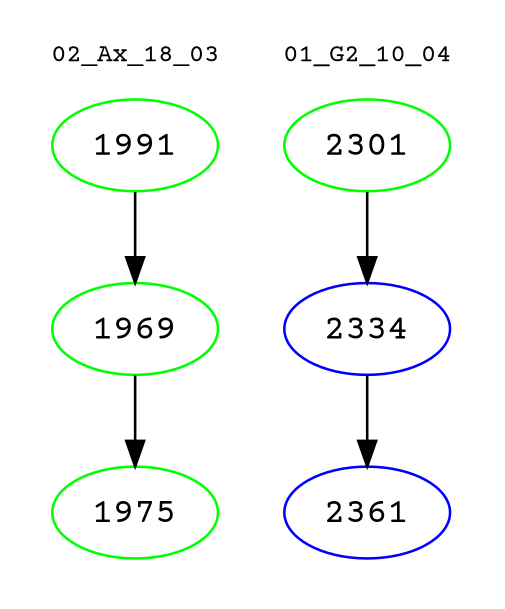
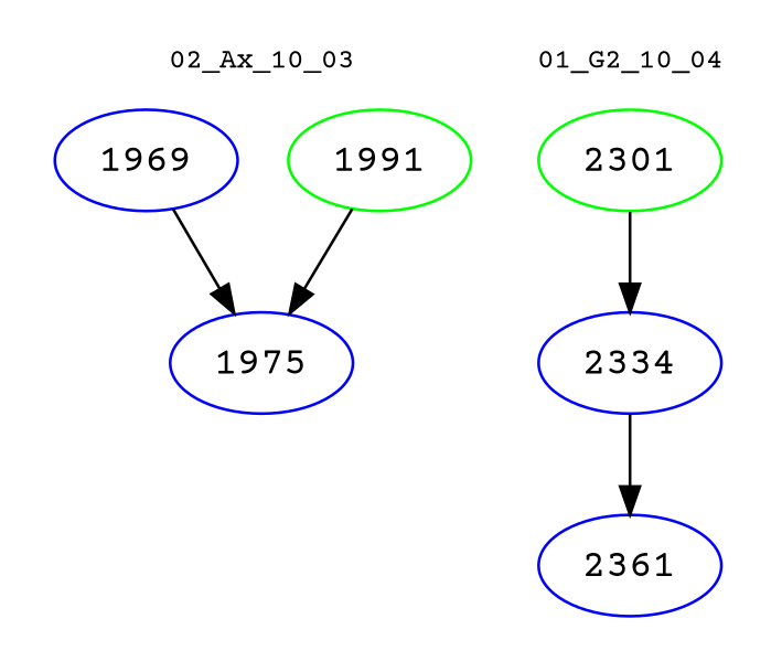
  digraph {
    fontname="Courier Prime"
    node [color=blue fontname="Courier Prime"]
    edge [color=black fontname="Courier Prime"]
    n1 [color=green label=1991]
-   n2 [color=green label=1969]
-   n3 [color=green label=1975]
+   n2 [label=1969]
+   n3 [label=1975]
    n4 [color=green label=2301]
    n5 [label=2334]
    n6 [label=2361]
    subgraph cluster_1 {
      color=white
      fontsize=10
-     label="02_Ax_18_03"
+     label="02_Ax_10_03"
      n1
      n2
      n3
    }
    subgraph cluster_2 {
      color=white
      fontsize=10
      label="01_G2_10_04"
      n4
      n5
      n6
    }
-   n1 -> n2
+   n1 -> n3
    n2 -> n3
    n4 -> n5
    n5 -> n6
  }
